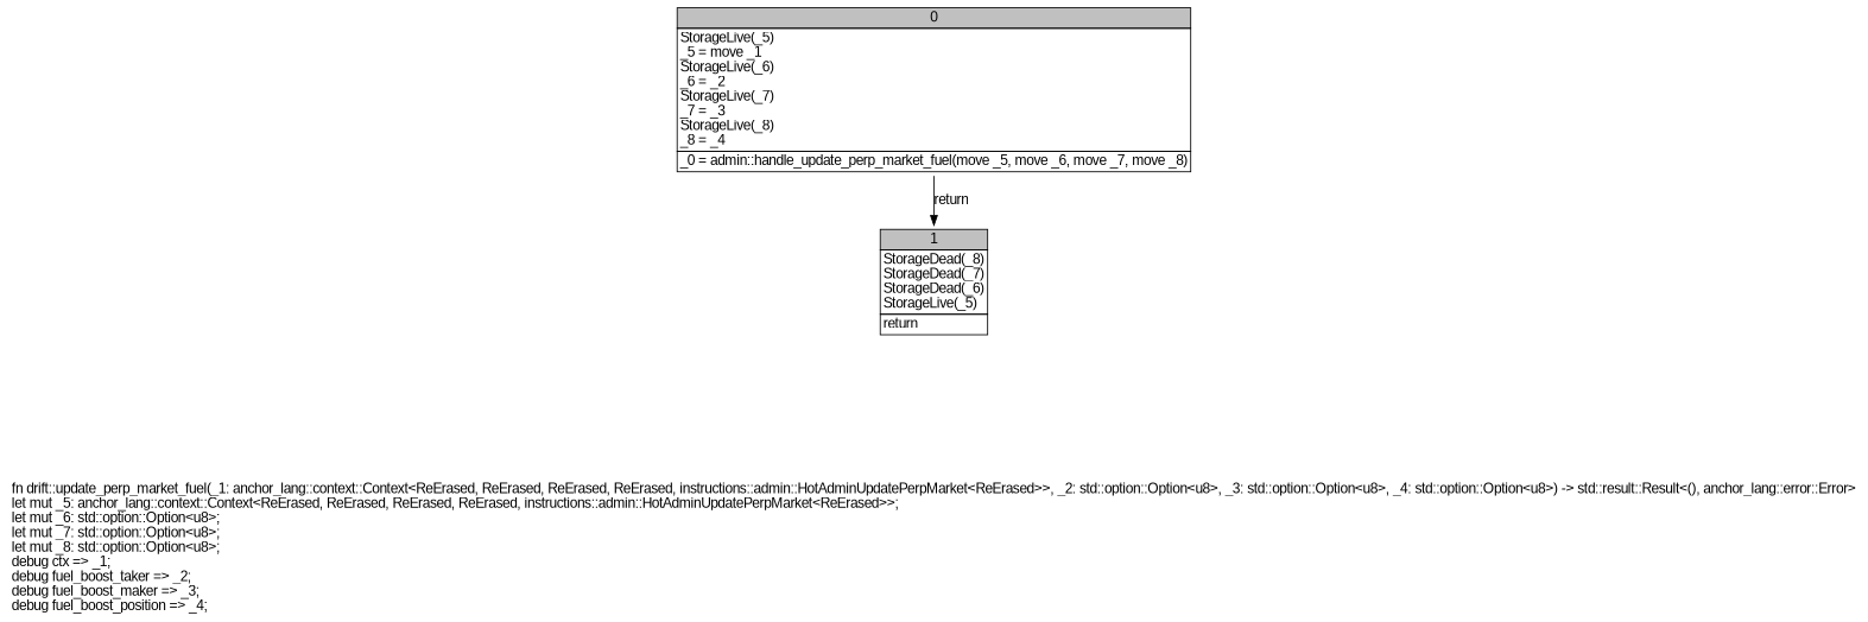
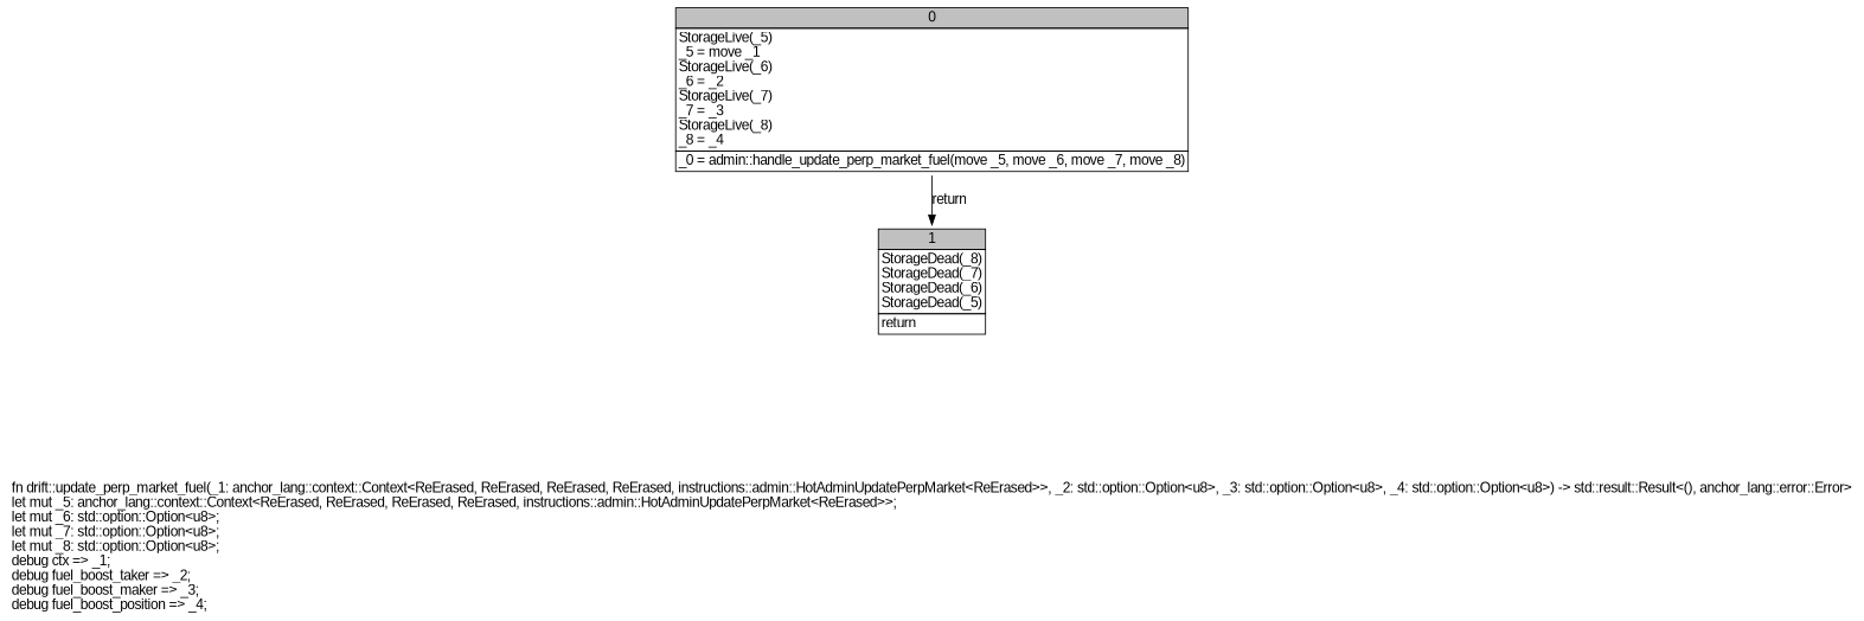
  digraph {
    fontname="Liberation Sans"
    label=<fn drift::update_perp_market_fuel(_1: anchor_lang::context::Context&lt;ReErased, ReErased, ReErased, ReErased, instructions::admin::HotAdminUpdatePerpMarket&lt;ReErased&gt;&gt;, _2: std::option::Option&lt;u8&gt;, _3: std::option::Option&lt;u8&gt;, _4: std::option::Option&lt;u8&gt;) -&gt; std::result::Result&lt;(), anchor_lang::error::Error&gt;<br align="left"/>let mut _5: anchor_lang::context::Context&lt;ReErased, ReErased, ReErased, ReErased, instructions::admin::HotAdminUpdatePerpMarket&lt;ReErased&gt;&gt;;<br align="left"/>let mut _6: std::option::Option&lt;u8&gt;;<br align="left"/>let mut _7: std::option::Option&lt;u8&gt;;<br align="left"/>let mut _8: std::option::Option&lt;u8&gt;;<br align="left"/>debug ctx =&gt; _1;<br align="left"/>debug fuel_boost_taker =&gt; _2;<br align="left"/>debug fuel_boost_maker =&gt; _3;<br align="left"/>debug fuel_boost_position =&gt; _4;<br align="left"/>>
    node [fontname="Liberation Sans" shape=none]
    n1 [label=<<table border="0" cellborder="1" cellspacing="0"><tr><td bgcolor="gray" align="center" colspan="1">0</td></tr><tr><td align="left" balign="left">StorageLive(_5)<br/>_5 = move _1<br/>StorageLive(_6)<br/>_6 = _2<br/>StorageLive(_7)<br/>_7 = _3<br/>StorageLive(_8)<br/>_8 = _4<br/></td></tr><tr><td align="left">_0 = admin::handle_update_perp_market_fuel(move _5, move _6, move _7, move _8)</td></tr></table>>]
-   n2 [label=<<table border="0" cellborder="1" cellspacing="0"><tr><td bgcolor="gray" align="center" colspan="1">1</td></tr><tr><td align="left" balign="left">StorageDead(_8)<br/>StorageDead(_7)<br/>StorageDead(_6)<br/>StorageLive(_5)<br/></td></tr><tr><td align="left">return</td></tr></table>>]
+   n2 [label=<<table border="0" cellborder="1" cellspacing="0"><tr><td bgcolor="gray" align="center" colspan="1">1</td></tr><tr><td align="left" balign="left">StorageDead(_8)<br/>StorageDead(_7)<br/>StorageDead(_6)<br/>StorageDead(_5)<br/></td></tr><tr><td align="left">return</td></tr></table>>]
    n1 -> n2 [fontname="Liberation Sans" label=return]
  }
